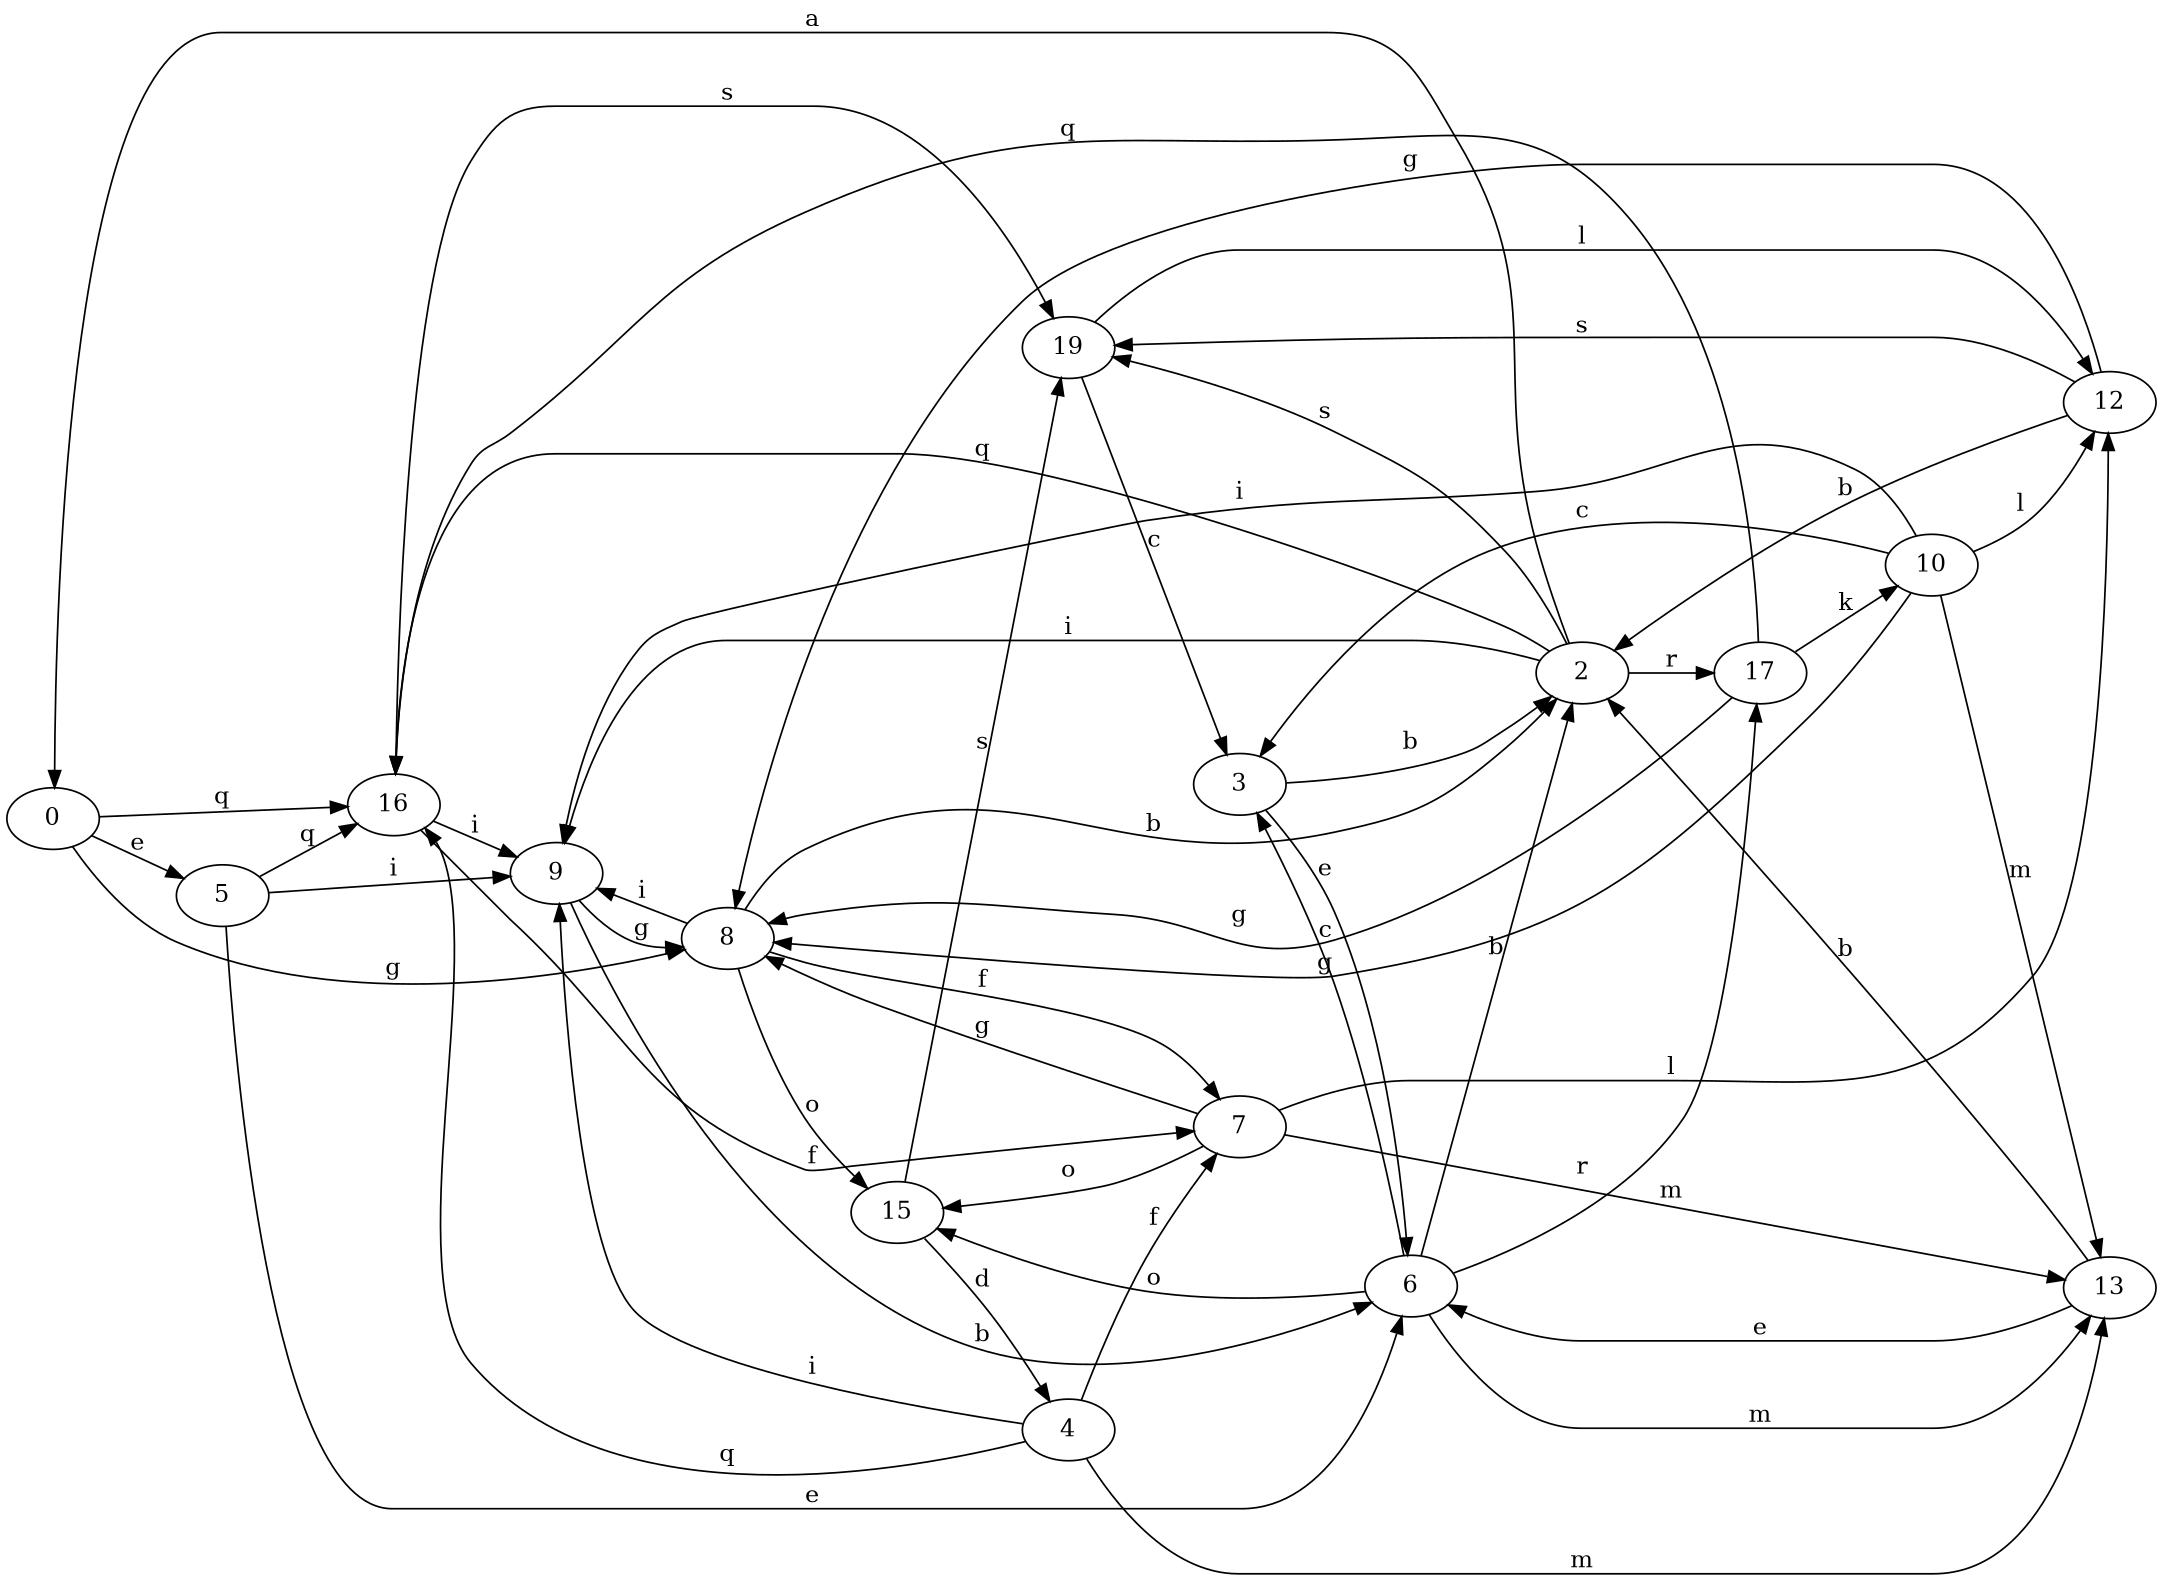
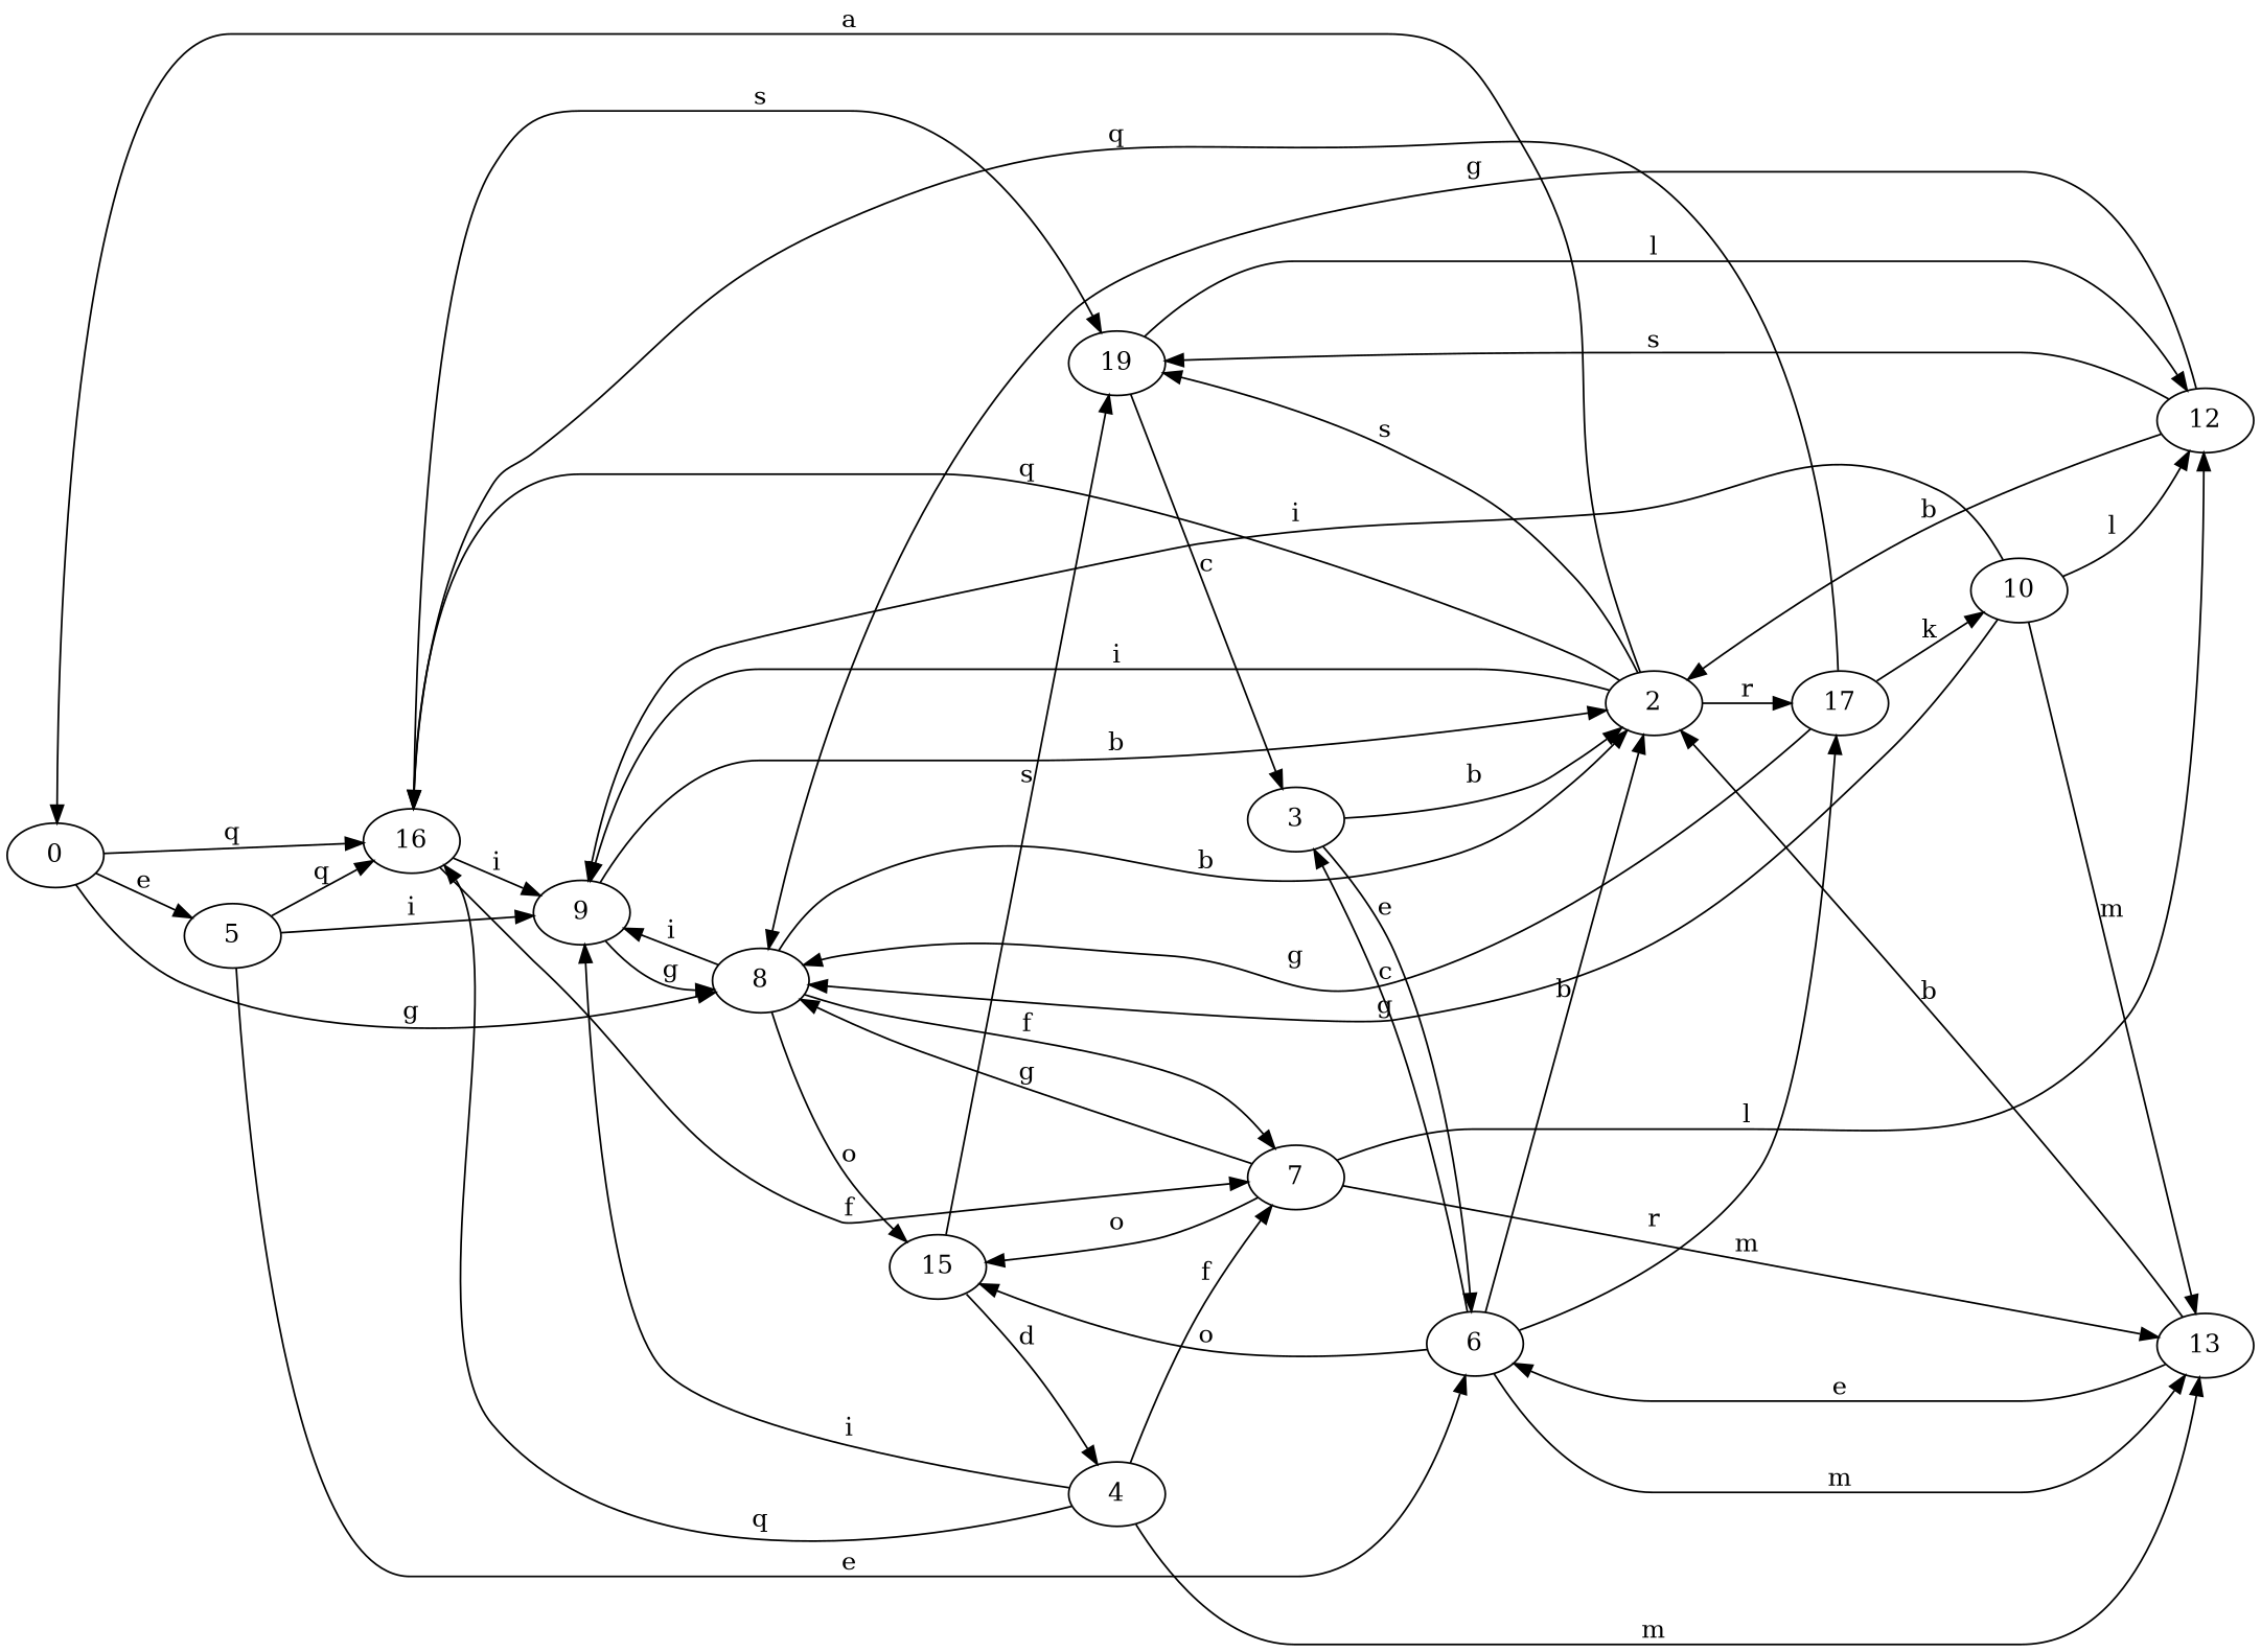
  strict digraph {
    rankdir=LR
    0
    5
    8
    16
    9
    6
    2
    7
    15
    19
    17
    10
    3
    12
    13
    4
    0 -> 5 [label=e]
    0 -> 8 [label=g]
    0 -> 16 [label=q]
    5 -> 16 [label=q]
    5 -> 9 [label=i]
    5 -> 6 [label=e]
    8 -> 9 [label=i]
    8 -> 2 [label=b]
    8 -> 7 [label=f]
    8 -> 15 [label=o]
    16 -> 9 [label=i]
    16 -> 7 [label=f]
    16 -> 19 [label=s]
    9 -> 8 [label=g]
-   9 -> 6 [label=b]
+   9 -> 2 [label=b]
    6 -> 2 [label=b]
    6 -> 15 [label=o]
    6 -> 17 [label=r]
    6 -> 3 [label=c]
    6 -> 13 [label=m]
    2 -> 0 [label=a]
    2 -> 16 [label=q]
    2 -> 9 [label=i]
    2 -> 19 [label=s]
    2 -> 17 [label=r]
    7 -> 8 [label=g]
    7 -> 15 [label=o]
    7 -> 12 [label=l]
    7 -> 13 [label=m]
    15 -> 19 [label=s]
    15 -> 4 [label=d]
    19 -> 3 [label=c]
    19 -> 12 [label=l]
    17 -> 8 [label=g]
    17 -> 16 [label=q]
    17 -> 10 [label=k]
    10 -> 8 [label=g]
    10 -> 9 [label=i]
-   10 -> 3 [label=c]
    10 -> 12 [label=l]
    10 -> 13 [label=m]
    3 -> 6 [label=e]
    3 -> 2 [label=b]
    12 -> 8 [label=g]
    12 -> 2 [label=b]
    12 -> 19 [label=s]
    13 -> 6 [label=e]
    13 -> 2 [label=b]
    4 -> 16 [label=q]
    4 -> 9 [label=i]
    4 -> 7 [label=f]
    4 -> 13 [label=m]
  }
